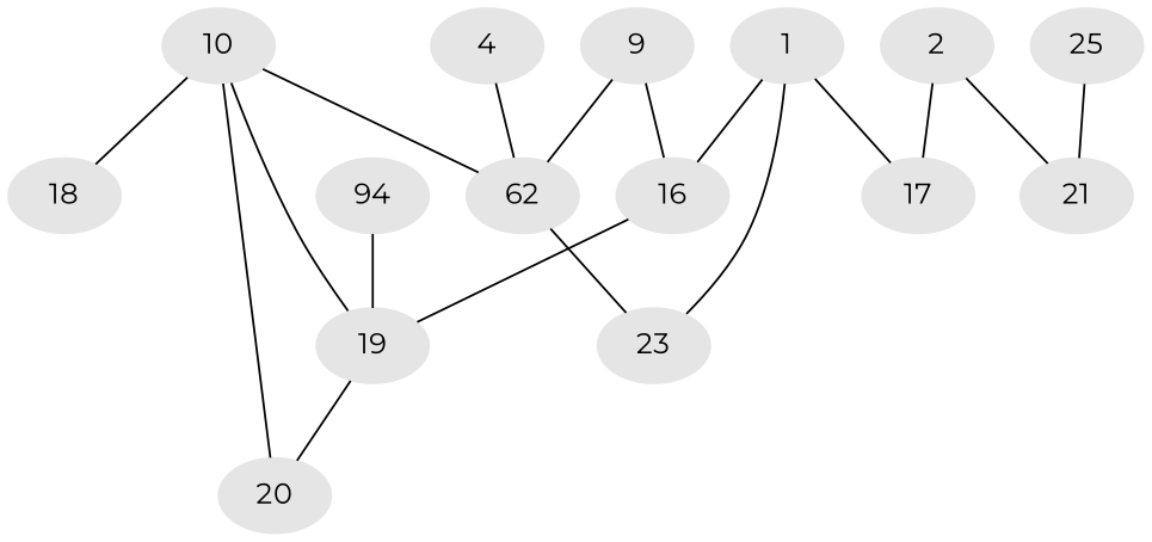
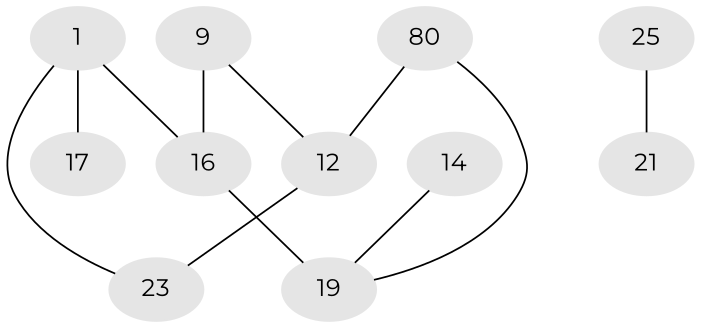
  graph {
    fontname=Montserrat
    node [color=gray90 fontname=Montserrat style=filled]
    edge [fontname=Montserrat weight=1.0]
    1
    16
    17
    23
    19
-   2
    21
-   4
-   12 [label=62]
+   12
    9
-   10
-   18
-   20
-   14 [label=94]
+   10 [label=80]
+   14
    n15 [label=25]
    1 -- 16
    1 -- 17
    1 -- 23
    16 -- 19 [weight=2.0]
-   19 -- 20
-   2 -- 17
-   2 -- 21
-   4 -- 12
    12 -- 23
    9 -- 16
    9 -- 12
    10 -- 19
    10 -- 12
-   10 -- 18
-   10 -- 20
    14 -- 19
    n15 -- 21
  }
